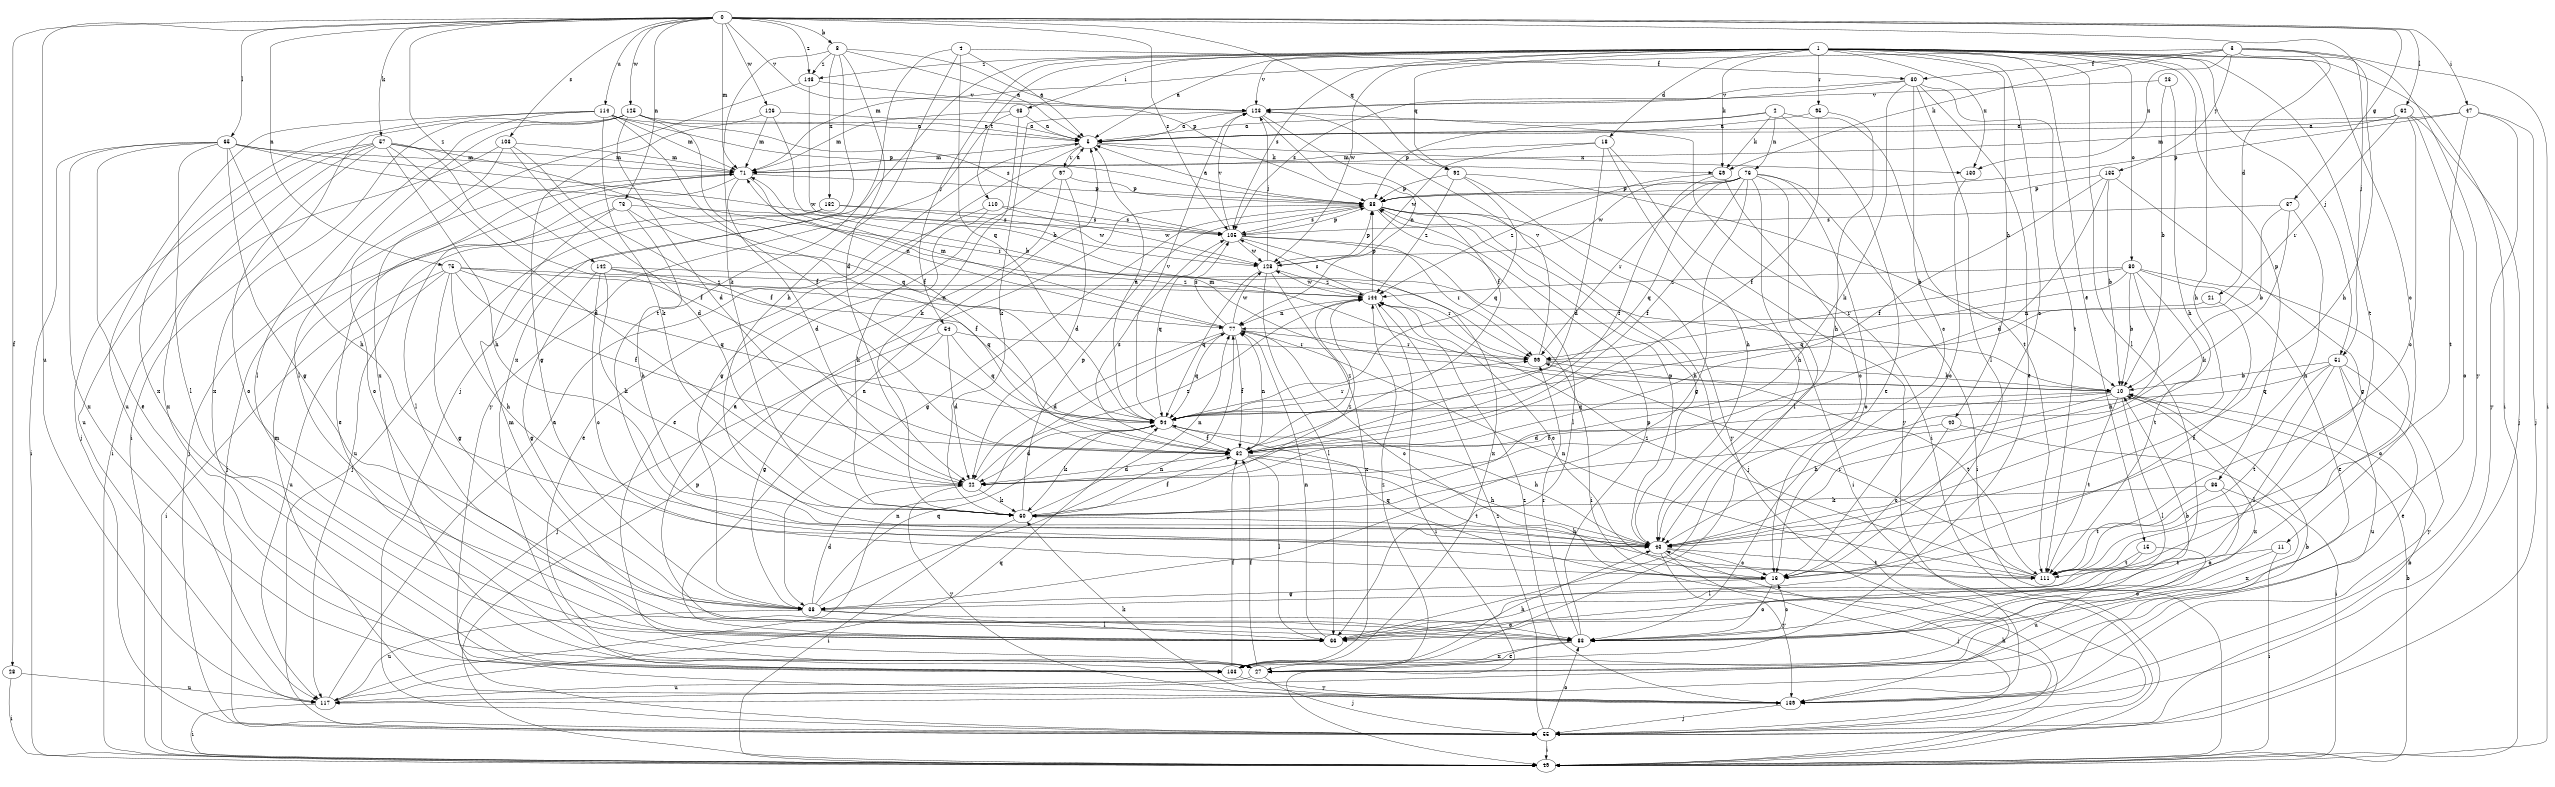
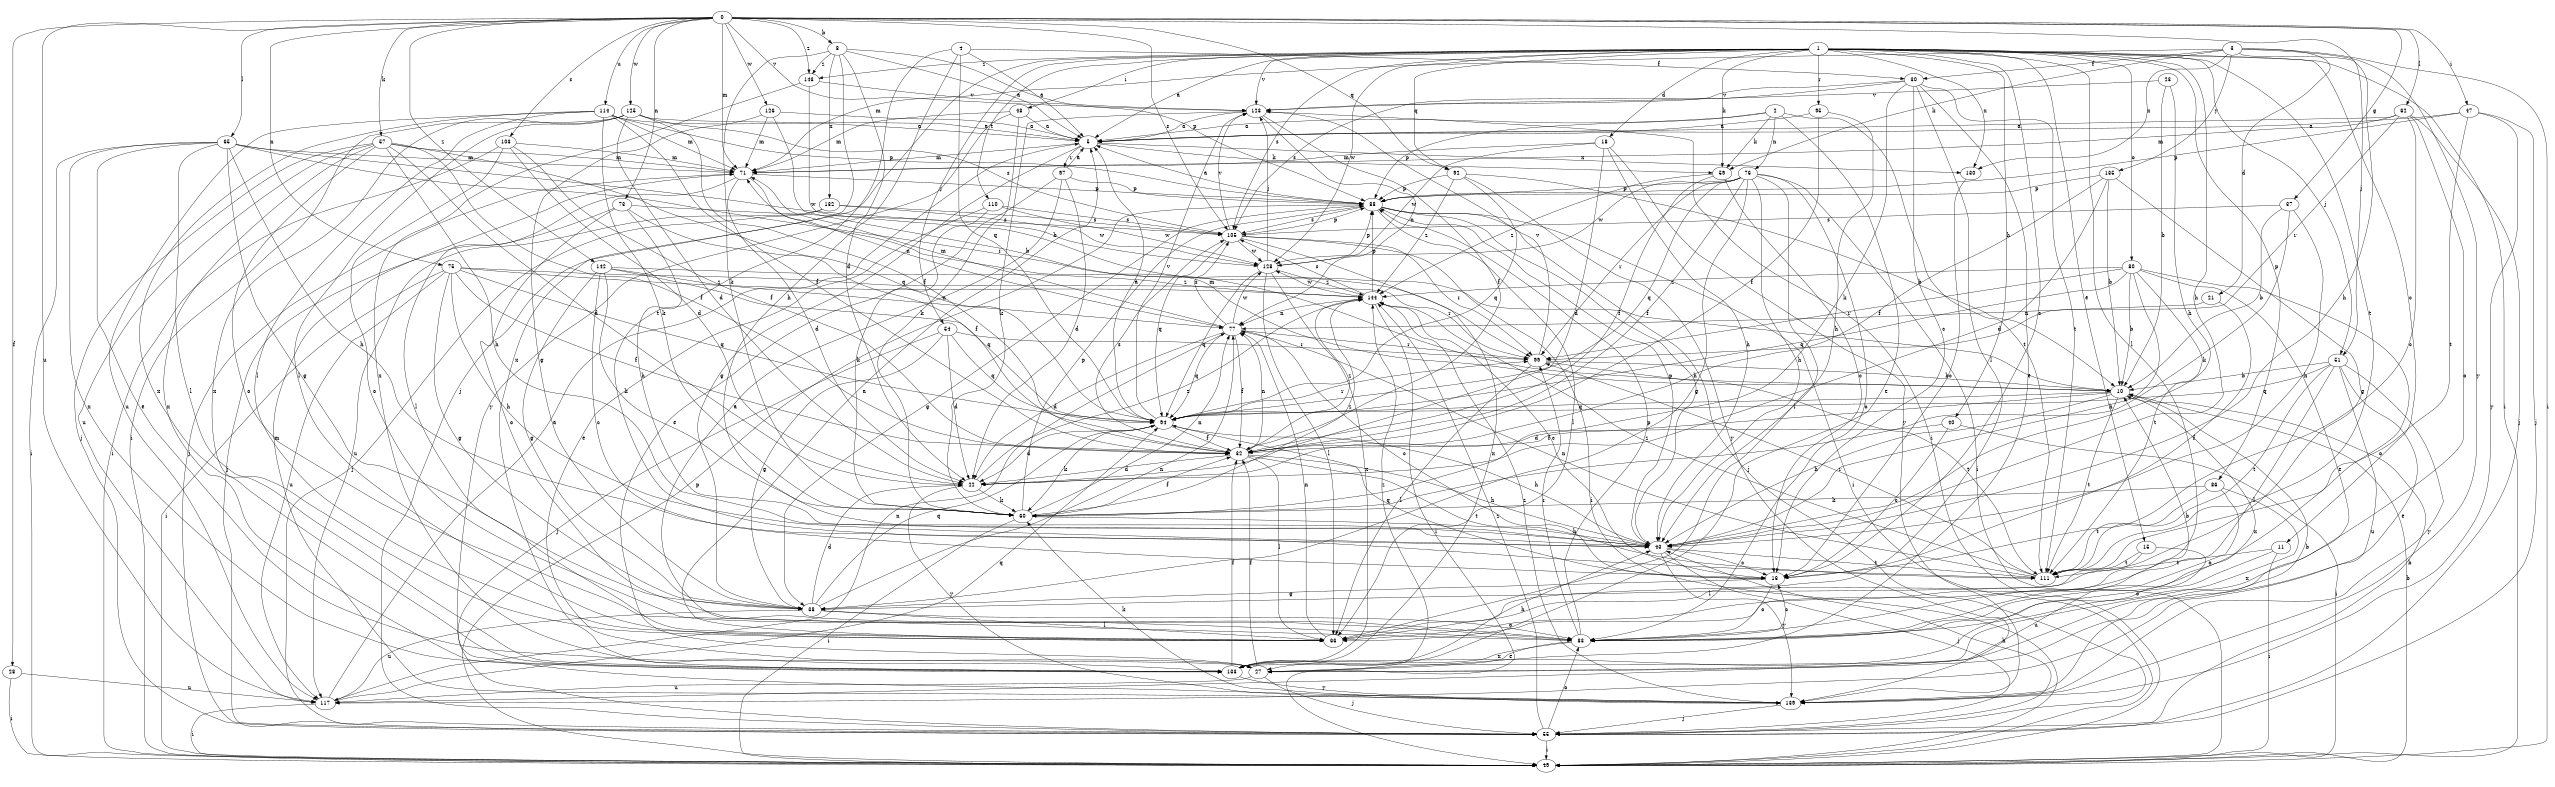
  strict digraph {
    0
    8
    28
    37
    47
    51
    57
    62
    65
    71
    73
    75
    92
    103
    105
    114
    117
    123
    125
    126
    142
    143
    5
    88
    22
    60
    132
    133
    49
    43
    10
    55
    111
    139
    66
    27
    94
    83
    32
    16
    99
    128
    38
    77
    144
    1
    11
    18
    n49 [label=15]
    40
    48
    54
    59
    80
    86
    95
    110
    130
    97
    23
    2
    76
    3
    21
    30
    135
    4
    0 -> 8 [label=b]
    0 -> 28 [label=f]
    0 -> 37 [label=g]
    0 -> 47 [label=i]
    0 -> 51 [label=j]
    0 -> 57 [label=k]
    0 -> 62 [label=l]
    0 -> 65 [label=l]
    0 -> 71 [label=m]
    0 -> 73 [label=n]
    0 -> 75 [label=n]
    0 -> 92 [label=q]
    0 -> 103 [label=s]
    0 -> 105 [label=s]
    0 -> 114 [label=u]
    0 -> 117 [label=u]
    0 -> 123 [label=v]
    0 -> 125 [label=w]
    0 -> 126 [label=w]
    0 -> 142 [label=z]
    0 -> 143 [label=z]
    8 -> 143 [label=z]
    8 -> 5 [label=a]
    8 -> 88 [label=p]
    8 -> 22 [label=d]
    8 -> 60 [label=k]
    8 -> 132 [label=x]
    8 -> 133 [label=x]
    28 -> 117 [label=u]
    28 -> 49 [label=i]
    37 -> 105 [label=s]
    37 -> 60 [label=k]
    37 -> 43 [label=h]
    37 -> 10 [label=b]
    47 -> 5 [label=a]
    47 -> 88 [label=p]
    47 -> 55 [label=j]
    47 -> 111 [label=t]
    47 -> 139 [label=y]
    51 -> 117 [label=u]
    51 -> 10 [label=b]
    51 -> 111 [label=t]
    51 -> 139 [label=y]
    51 -> 66 [label=l]
    51 -> 27 [label=e]
    51 -> 94 [label=q]
    57 -> 71 [label=m]
    57 -> 117 [label=u]
    57 -> 22 [label=d]
    57 -> 133 [label=x]
    57 -> 43 [label=h]
    57 -> 55 [label=j]
    57 -> 94 [label=q]
    57 -> 83 [label=o]
    57 -> 32 [label=f]
    62 -> 71 [label=m]
    62 -> 5 [label=a]
    62 -> 55 [label=j]
    62 -> 83 [label=o]
    62 -> 16 [label=c]
    62 -> 99 [label=r]
    65 -> 71 [label=m]
    65 -> 133 [label=x]
    65 -> 49 [label=i]
    65 -> 43 [label=h]
    65 -> 66 [label=l]
    65 -> 27 [label=e]
    65 -> 99 [label=r]
    65 -> 128 [label=w]
    65 -> 38 [label=g]
    71 -> 88 [label=p]
    71 -> 22 [label=d]
    71 -> 55 [label=j]
    71 -> 66 [label=l]
-   71 -> 27 [label=e]
    71 -> 77 [label=n]
    73 -> 105 [label=s]
    73 -> 43 [label=h]
    73 -> 55 [label=j]
-   73 -> 83 [label=m]
+   73 -> 83 [label=o]
    73 -> 32 [label=f]
    75 -> 117 [label=u]
    75 -> 49 [label=i]
    75 -> 43 [label=h]
    75 -> 94 [label=q]
    75 -> 32 [label=f]
    75 -> 99 [label=r]
    75 -> 38 [label=g]
    75 -> 144 [label=z]
    92 -> 88 [label=p]
    92 -> 10 [label=b]
    92 -> 139 [label=y]
    92 -> 94 [label=q]
    92 -> 144 [label=z]
    103 -> 71 [label=m]
    103 -> 22 [label=d]
    103 -> 49 [label=i]
    103 -> 83 [label=o]
    103 -> 32 [label=f]
    105 -> 123 [label=v]
    105 -> 88 [label=p]
    105 -> 133 [label=x]
    105 -> 49 [label=i]
    105 -> 94 [label=q]
    105 -> 99 [label=r]
    105 -> 128 [label=w]
    114 -> 71 [label=m]
    114 -> 117 [label=u]
    114 -> 5 [label=a]
    114 -> 88 [label=p]
    114 -> 60 [label=k]
    114 -> 133 [label=x]
    114 -> 66 [label=l]
    114 -> 32 [label=f]
    117 -> 5 [label=a]
    117 -> 49 [label=i]
    117 -> 94 [label=q]
    117 -> 77 [label=n]
    123 -> 5 [label=a]
    123 -> 60 [label=k]
    123 -> 49 [label=i]
    123 -> 32 [label=f]
    123 -> 77 [label=n]
    125 -> 105 [label=s]
    125 -> 5 [label=a]
    125 -> 22 [label=d]
    125 -> 133 [label=x]
    125 -> 49 [label=i]
    125 -> 66 [label=l]
    125 -> 32 [label=f]
    126 -> 71 [label=m]
    126 -> 5 [label=a]
    126 -> 10 [label=b]
    126 -> 38 [label=g]
    142 -> 60 [label=k]
    142 -> 94 [label=q]
    142 -> 16 [label=c]
    142 -> 38 [label=g]
    142 -> 77 [label=n]
    142 -> 144 [label=z]
    143 -> 123 [label=v]
    143 -> 133 [label=x]
    143 -> 10 [label=b]
    5 -> 71 [label=m]
    5 -> 38 [label=g]
    5 -> 59 [label=k]
    5 -> 130 [label=x]
    5 -> 97 [label=r]
    88 -> 105 [label=s]
    88 -> 5 [label=a]
    88 -> 49 [label=i]
    88 -> 43 [label=h]
    88 -> 55 [label=j]
    88 -> 66 [label=l]
    88 -> 38 [label=g]
    22 -> 60 [label=k]
    22 -> 139 [label=y]
    22 -> 144 [label=z]
    60 -> 88 [label=p]
    60 -> 49 [label=i]
    60 -> 43 [label=h]
    60 -> 32 [label=f]
    60 -> 77 [label=n]
    60 -> 144 [label=z]
    132 -> 105 [label=s]
    132 -> 117 [label=u]
    132 -> 55 [label=j]
    132 -> 128 [label=w]
    133 -> 43 [label=h]
    133 -> 139 [label=y]
    133 -> 32 [label=f]
    49 -> 88 [label=p]
    49 -> 10 [label=b]
    43 -> 88 [label=p]
    43 -> 55 [label=j]
    43 -> 111 [label=t]
    43 -> 139 [label=y]
    43 -> 16 [label=c]
    10 -> 71 [label=m]
    10 -> 22 [label=d]
    10 -> 133 [label=x]
    10 -> 43 [label=h]
    10 -> 111 [label=t]
    10 -> 94 [label=q]
    55 -> 49 [label=i]
    55 -> 43 [label=h]
    55 -> 10 [label=b]
    55 -> 83 [label=o]
    55 -> 144 [label=z]
    111 -> 99 [label=r]
    111 -> 77 [label=n]
    111 -> 144 [label=z]
    139 -> 71 [label=m]
    139 -> 60 [label=k]
    139 -> 10 [label=b]
    139 -> 55 [label=j]
    139 -> 144 [label=z]
    66 -> 5 [label=a]
    66 -> 77 [label=n]
    27 -> 117 [label=u]
    27 -> 55 [label=j]
    27 -> 32 [label=f]
    27 -> 144 [label=z]
    94 -> 123 [label=v]
    94 -> 5 [label=a]
    94 -> 22 [label=d]
    94 -> 60 [label=k]
    94 -> 43 [label=h]
    94 -> 32 [label=f]
    94 -> 99 [label=r]
    83 -> 88 [label=p]
    83 -> 133 [label=x]
    83 -> 10 [label=b]
    83 -> 27 [label=e]
    83 -> 16 [label=c]
    83 -> 99 [label=r]
    32 -> 105 [label=s]
    32 -> 22 [label=d]
    32 -> 43 [label=h]
    32 -> 111 [label=t]
    32 -> 66 [label=l]
    32 -> 77 [label=n]
    32 -> 144 [label=z]
    16 -> 94 [label=q]
    16 -> 83 [label=o]
    16 -> 38 [label=g]
    99 -> 123 [label=v]
    99 -> 10 [label=b]
    99 -> 111 [label=t]
-   10 -> 66 [label=l]
+   99 -> 66 [label=l]
    128 -> 123 [label=j]
    128 -> 88 [label=p]
    128 -> 133 [label=x]
    128 -> 66 [label=l]
    128 -> 94 [label=q]
    128 -> 144 [label=z]
    38 -> 117 [label=u]
    38 -> 22 [label=d]
    38 -> 66 [label=l]
    38 -> 94 [label=q]
    38 -> 83 [label=o]
    38 -> 77 [label=n]
    77 -> 71 [label=m]
    77 -> 105 [label=s]
    77 -> 22 [label=d]
    77 -> 94 [label=q]
    77 -> 32 [label=f]
    77 -> 16 [label=c]
    77 -> 99 [label=r]
    77 -> 128 [label=w]
    144 -> 105 [label=s]
    144 -> 88 [label=p]
    144 -> 49 [label=i]
    144 -> 16 [label=c]
    144 -> 128 [label=w]
    144 -> 77 [label=n]
    1 -> 51 [label=j]
    1 -> 92 [label=q]
    1 -> 105 [label=s]
    1 -> 123 [label=v]
    1 -> 143 [label=z]
    1 -> 5 [label=a]
    1 -> 49 [label=i]
    1 -> 43 [label=h]
    1 -> 55 [label=j]
    1 -> 111 [label=t]
    1 -> 66 [label=l]
    1 -> 16 [label=c]
    1 -> 128 [label=w]
    1 -> 11 [label=c]
    1 -> 18 [label=d]
    1 -> n49 [label=e]
    1 -> 40 [label=h]
    1 -> 48 [label=i]
    1 -> 54 [label=j]
    1 -> 59 [label=k]
    1 -> 80 [label=o]
    1 -> 86 [label=p]
    1 -> 95 [label=r]
    1 -> 110 [label=t]
    1 -> 130 [label=x]
    11 -> 49 [label=i]
    11 -> 111 [label=t]
    11 -> 83 [label=o]
    18 -> 71 [label=m]
    18 -> 22 [label=d]
    18 -> 43 [label=h]
    18 -> 139 [label=y]
    18 -> 128 [label=w]
    n49 -> 117 [label=u]
    n49 -> 111 [label=t]
    n49 -> 66 [label=l]
    40 -> 49 [label=i]
    40 -> 32 [label=f]
    40 -> 16 [label=c]
    48 -> 71 [label=m]
    48 -> 5 [label=a]
    48 -> 60 [label=k]
    48 -> 139 [label=y]
    54 -> 22 [label=d]
    54 -> 55 [label=j]
    54 -> 94 [label=q]
    54 -> 99 [label=r]
    54 -> 38 [label=g]
    59 -> 32 [label=f]
    59 -> 16 [label=c]
    59 -> 144 [label=z]
    80 -> 43 [label=h]
    80 -> 10 [label=b]
    80 -> 111 [label=t]
    80 -> 27 [label=e]
    80 -> 94 [label=q]
    80 -> 83 [label=o]
    80 -> 99 [label=r]
    80 -> 144 [label=z]
    86 -> 60 [label=k]
    86 -> 133 [label=x]
    86 -> 111 [label=t]
    86 -> 83 [label=o]
    95 -> 5 [label=a]
    95 -> 43 [label=h]
    95 -> 32 [label=f]
    110 -> 105 [label=s]
    110 -> 60 [label=k]
    110 -> 27 [label=e]
    110 -> 128 [label=w]
    130 -> 16 [label=c]
    97 -> 5 [label=a]
    97 -> 88 [label=p]
    97 -> 22 [label=d]
    97 -> 27 [label=e]
    97 -> 83 [label=a]
    23 -> 123 [label=v]
    23 -> 43 [label=h]
    23 -> 10 [label=b]
    2 -> 5 [label=a]
    2 -> 88 [label=p]
    2 -> 111 [label=t]
    2 -> 27 [label=e]
    2 -> 59 [label=k]
    2 -> 76 [label=n]
    76 -> 88 [label=p]
    76 -> 49 [label=i]
    76 -> 43 [label=h]
    76 -> 66 [label=l]
    76 -> 94 [label=q]
    76 -> 83 [label=o]
    76 -> 32 [label=f]
    76 -> 99 [label=r]
    76 -> 128 [label=w]
    76 -> 38 [label=g]
    3 -> 71 [label=m]
    3 -> 49 [label=i]
    3 -> 43 [label=h]
    3 -> 139 [label=y]
    3 -> 59 [label=k]
    3 -> 130 [label=x]
    3 -> 21 [label=d]
    3 -> 30 [label=f]
    3 -> 135 [label=y]
    21 -> 16 [label=f]
    21 -> 77 [label=n]
    30 -> 105 [label=s]
    30 -> 123 [label=v]
    30 -> 60 [label=k]
    30 -> 111 [label=t]
    30 -> 66 [label=l]
    30 -> 27 [label=e]
    30 -> 16 [label=c]
    135 -> 88 [label=p]
    135 -> 22 [label=d]
    135 -> 10 [label=b]
    135 -> 32 [label=f]
    135 -> 38 [label=g]
    4 -> 5 [label=a]
    4 -> 43 [label=h]
    4 -> 111 [label=t]
    4 -> 94 [label=q]
    4 -> 30 [label=f]
  }
